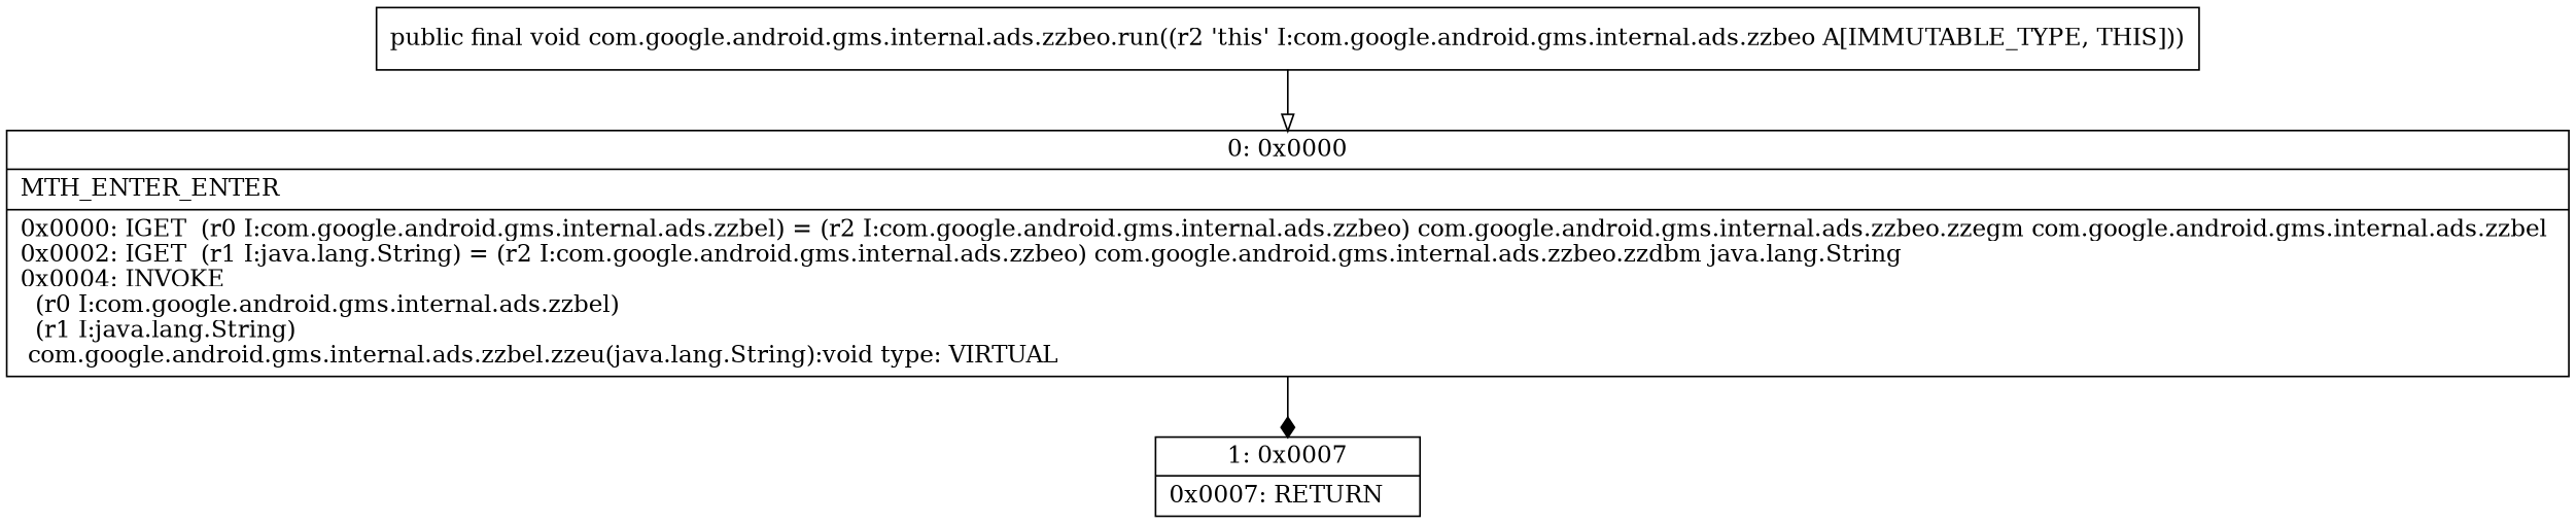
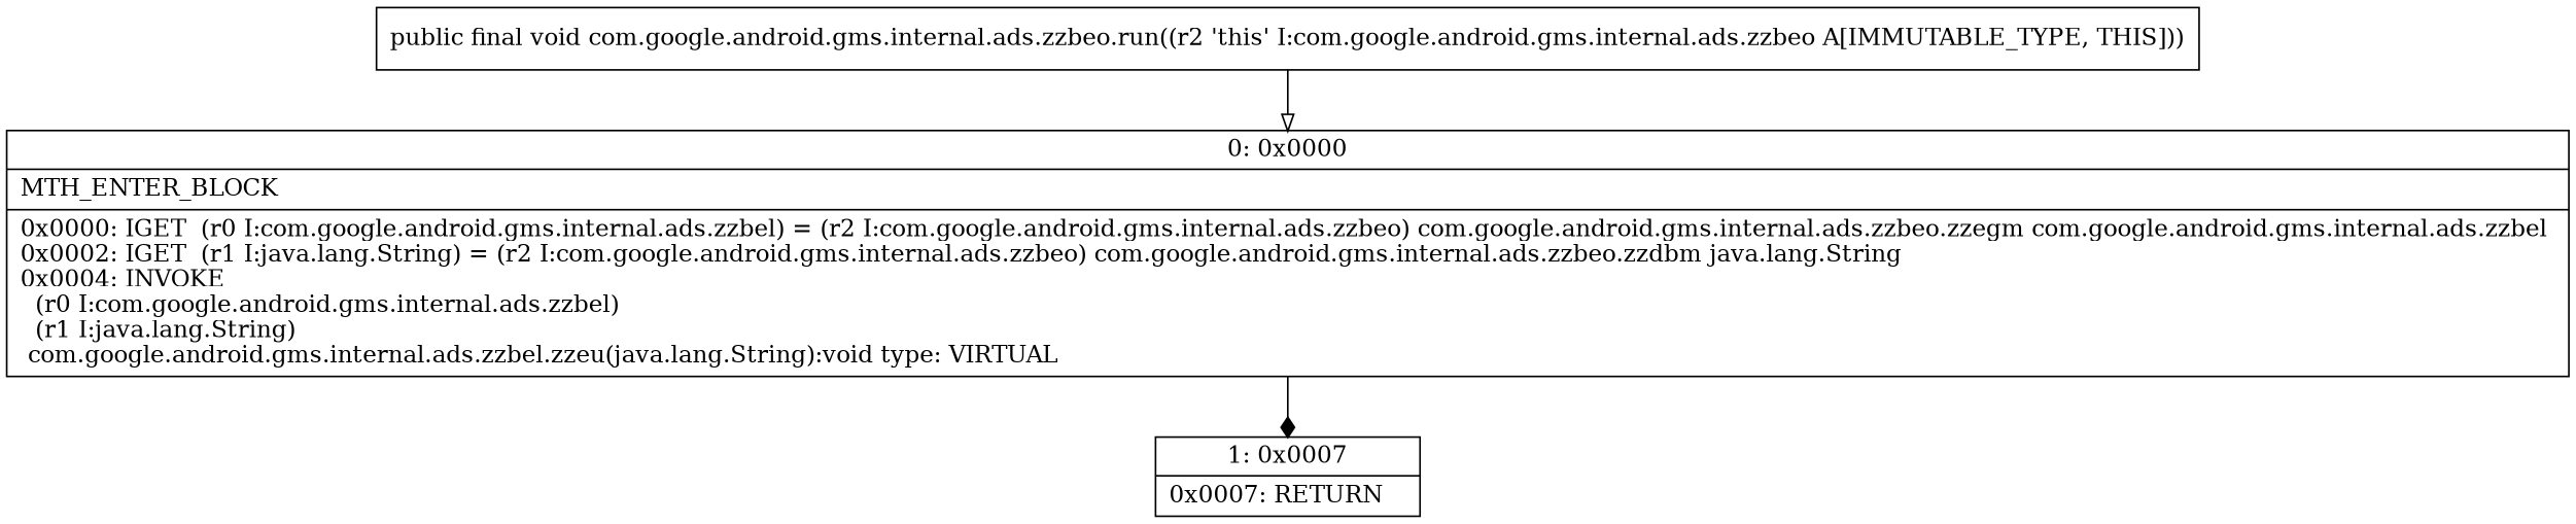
  digraph {
    node [shape=record]
-   n1 [label="{0\:\ 0x0000|MTH_ENTER_ENTER\l|0x0000: IGET  (r0 I:com.google.android.gms.internal.ads.zzbel) = (r2 I:com.google.android.gms.internal.ads.zzbeo) com.google.android.gms.internal.ads.zzbeo.zzegm com.google.android.gms.internal.ads.zzbel \l0x0002: IGET  (r1 I:java.lang.String) = (r2 I:com.google.android.gms.internal.ads.zzbeo) com.google.android.gms.internal.ads.zzbeo.zzdbm java.lang.String \l0x0004: INVOKE  \l  (r0 I:com.google.android.gms.internal.ads.zzbel)\l  (r1 I:java.lang.String)\l com.google.android.gms.internal.ads.zzbel.zzeu(java.lang.String):void type: VIRTUAL \l}"]
+   n1 [label="{0\:\ 0x0000|MTH_ENTER_BLOCK\l|0x0000: IGET  (r0 I:com.google.android.gms.internal.ads.zzbel) = (r2 I:com.google.android.gms.internal.ads.zzbeo) com.google.android.gms.internal.ads.zzbeo.zzegm com.google.android.gms.internal.ads.zzbel \l0x0002: IGET  (r1 I:java.lang.String) = (r2 I:com.google.android.gms.internal.ads.zzbeo) com.google.android.gms.internal.ads.zzbeo.zzdbm java.lang.String \l0x0004: INVOKE  \l  (r0 I:com.google.android.gms.internal.ads.zzbel)\l  (r1 I:java.lang.String)\l com.google.android.gms.internal.ads.zzbel.zzeu(java.lang.String):void type: VIRTUAL \l}"]
    n2 [label="{1\:\ 0x0007|0x0007: RETURN   \l}"]
    n3 [label="{public final void com.google.android.gms.internal.ads.zzbeo.run((r2 'this' I:com.google.android.gms.internal.ads.zzbeo A[IMMUTABLE_TYPE, THIS])) }"]
    n1 -> n2 [arrowhead=diamond]
    n3 -> n1 [arrowhead=onormal]
  }
